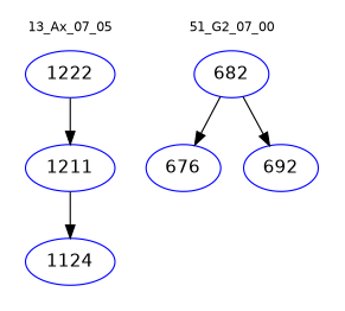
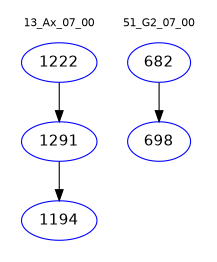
  digraph {
    fontname="DejaVu Sans"
    node [color=blue fontname="DejaVu Sans"]
    edge [color=black fontname="DejaVu Sans"]
-   n1 [label=1211]
-   n2 [label=1124]
+   n1 [label=1291]
+   n2 [label=1194]
    n3 [label=1222]
    n4 [label=682]
-   n5 [label=676]
-   n6 [label=692]
+   n6 [label=698]
    subgraph cluster_1 {
      color=white
      fontsize=10
-     label="13_Ax_07_05"
+     label="13_Ax_07_00"
      n1
      n2
      n3
    }
    subgraph cluster_2 {
      color=white
      fontsize=10
      label="51_G2_07_00"
      n4
-     n5
      n6
    }
    n1 -> n2
    n3 -> n1
-   n4 -> n5
    n4 -> n6
  }
